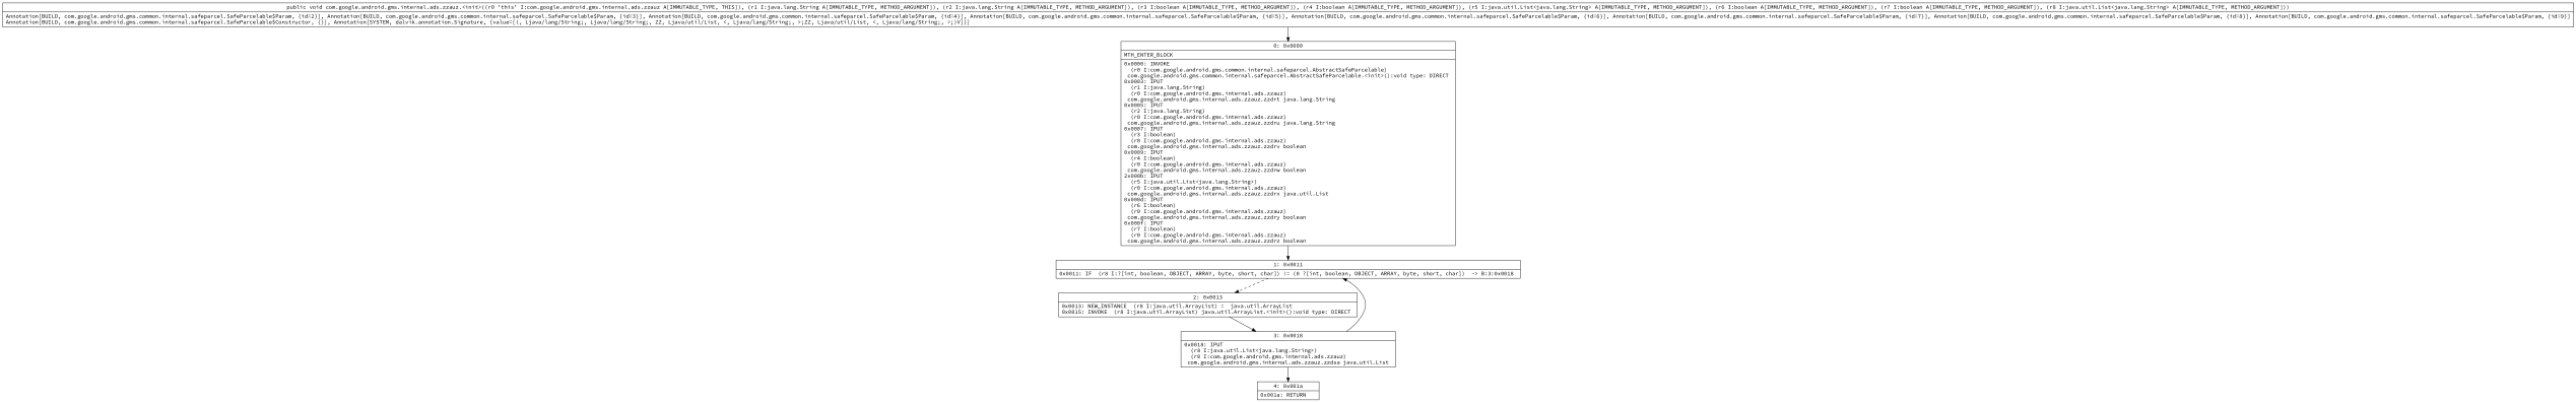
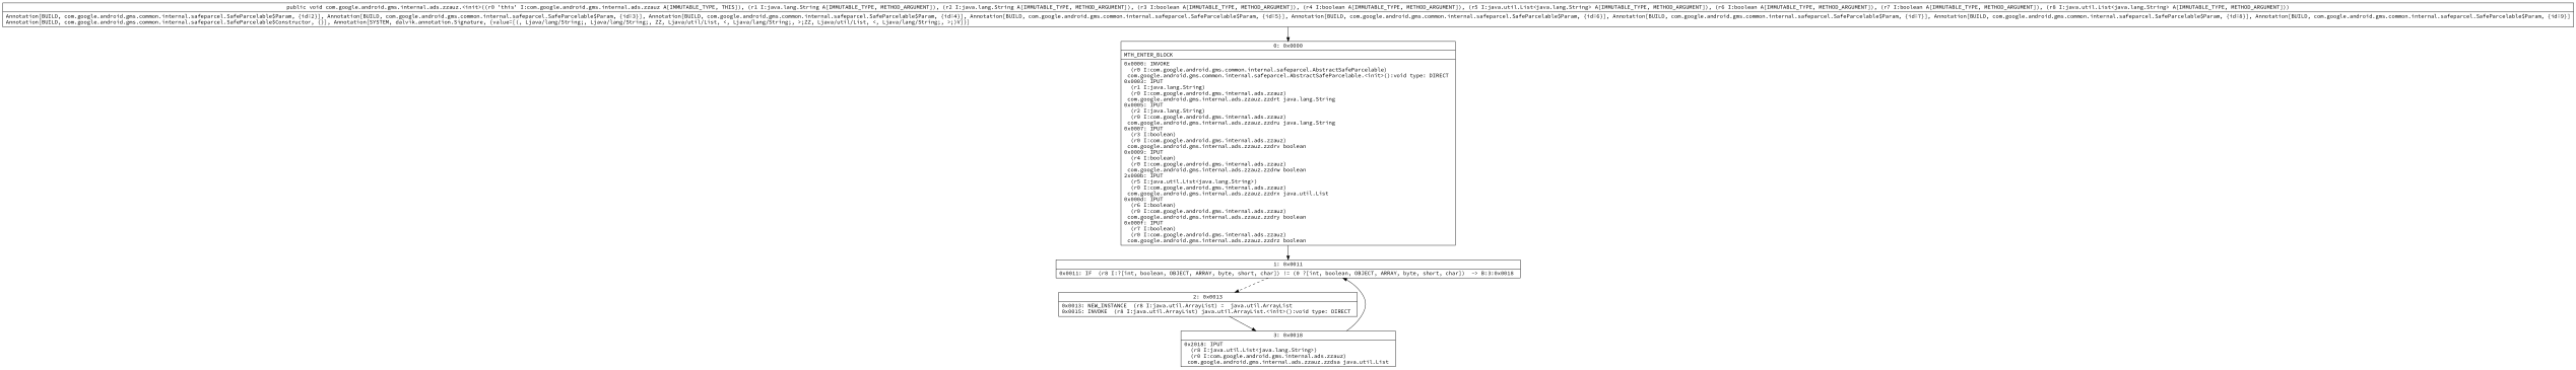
  digraph {
    fontname="Source Code Pro"
    node [fontname="Source Code Pro" shape=record]
    edge [fontname="Source Code Pro"]
    n1 [label="{0\:\ 0x0000|MTH_ENTER_BLOCK\l|0x0000: INVOKE  \l  (r0 I:com.google.android.gms.common.internal.safeparcel.AbstractSafeParcelable)\l com.google.android.gms.common.internal.safeparcel.AbstractSafeParcelable.\<init\>():void type: DIRECT \l0x0003: IPUT  \l  (r1 I:java.lang.String)\l  (r0 I:com.google.android.gms.internal.ads.zzauz)\l com.google.android.gms.internal.ads.zzauz.zzdrt java.lang.String \l0x0005: IPUT  \l  (r2 I:java.lang.String)\l  (r0 I:com.google.android.gms.internal.ads.zzauz)\l com.google.android.gms.internal.ads.zzauz.zzdru java.lang.String \l0x0007: IPUT  \l  (r3 I:boolean)\l  (r0 I:com.google.android.gms.internal.ads.zzauz)\l com.google.android.gms.internal.ads.zzauz.zzdrv boolean \l0x0009: IPUT  \l  (r4 I:boolean)\l  (r0 I:com.google.android.gms.internal.ads.zzauz)\l com.google.android.gms.internal.ads.zzauz.zzdrw boolean \l2x000b: IPUT  \l  (r5 I:java.util.List\<java.lang.String\>)\l  (r0 I:com.google.android.gms.internal.ads.zzauz)\l com.google.android.gms.internal.ads.zzauz.zzdrx java.util.List \l0x000d: IPUT  \l  (r6 I:boolean)\l  (r0 I:com.google.android.gms.internal.ads.zzauz)\l com.google.android.gms.internal.ads.zzauz.zzdry boolean \l0x000f: IPUT  \l  (r7 I:boolean)\l  (r0 I:com.google.android.gms.internal.ads.zzauz)\l com.google.android.gms.internal.ads.zzauz.zzdrz boolean \l}"]
    n2 [label="{1\:\ 0x0011|0x0011: IF  (r8 I:?[int, boolean, OBJECT, ARRAY, byte, short, char]) != (0 ?[int, boolean, OBJECT, ARRAY, byte, short, char])  \-\> B:3:0x0018 \l}"]
    n3 [label="{2\:\ 0x0013|0x0013: NEW_INSTANCE  (r8 I:java.util.ArrayList) =  java.util.ArrayList \l0x0015: INVOKE  (r8 I:java.util.ArrayList) java.util.ArrayList.\<init\>():void type: DIRECT \l}"]
-   n4 [label="{3\:\ 0x0018|0x0018: IPUT  \l  (r8 I:java.util.List\<java.lang.String\>)\l  (r0 I:com.google.android.gms.internal.ads.zzauz)\l com.google.android.gms.internal.ads.zzauz.zzdsa java.util.List \l}"]
-   n5 [label="{4\:\ 0x001a|0x001a: RETURN   \l}"]
+   n4 [label="{3\:\ 0x0018|0x2018: IPUT  \l  (r8 I:java.util.List\<java.lang.String\>)\l  (r0 I:com.google.android.gms.internal.ads.zzauz)\l com.google.android.gms.internal.ads.zzauz.zzdsa java.util.List \l}"]
    n6 [label="{public void com.google.android.gms.internal.ads.zzauz.\<init\>((r0 'this' I:com.google.android.gms.internal.ads.zzauz A[IMMUTABLE_TYPE, THIS]), (r1 I:java.lang.String A[IMMUTABLE_TYPE, METHOD_ARGUMENT]), (r2 I:java.lang.String A[IMMUTABLE_TYPE, METHOD_ARGUMENT]), (r3 I:boolean A[IMMUTABLE_TYPE, METHOD_ARGUMENT]), (r4 I:boolean A[IMMUTABLE_TYPE, METHOD_ARGUMENT]), (r5 I:java.util.List\<java.lang.String\> A[IMMUTABLE_TYPE, METHOD_ARGUMENT]), (r6 I:boolean A[IMMUTABLE_TYPE, METHOD_ARGUMENT]), (r7 I:boolean A[IMMUTABLE_TYPE, METHOD_ARGUMENT]), (r8 I:java.util.List\<java.lang.String\> A[IMMUTABLE_TYPE, METHOD_ARGUMENT]))  | Annotation[BUILD, com.google.android.gms.common.internal.safeparcel.SafeParcelable$Param, \{id=2\}], Annotation[BUILD, com.google.android.gms.common.internal.safeparcel.SafeParcelable$Param, \{id=3\}], Annotation[BUILD, com.google.android.gms.common.internal.safeparcel.SafeParcelable$Param, \{id=4\}], Annotation[BUILD, com.google.android.gms.common.internal.safeparcel.SafeParcelable$Param, \{id=5\}], Annotation[BUILD, com.google.android.gms.common.internal.safeparcel.SafeParcelable$Param, \{id=6\}], Annotation[BUILD, com.google.android.gms.common.internal.safeparcel.SafeParcelable$Param, \{id=7\}], Annotation[BUILD, com.google.android.gms.common.internal.safeparcel.SafeParcelable$Param, \{id=8\}], Annotation[BUILD, com.google.android.gms.common.internal.safeparcel.SafeParcelable$Param, \{id=9\}]\lAnnotation[BUILD, com.google.android.gms.common.internal.safeparcel.SafeParcelable$Constructor, \{\}], Annotation[SYSTEM, dalvik.annotation.Signature, \{value=[(, Ljava\/lang\/String;, Ljava\/lang\/String;, ZZ, Ljava\/util\/List, \<, Ljava\/lang\/String;, \>;ZZ, Ljava\/util\/List, \<, Ljava\/lang\/String;, \>;)V]\}]\l}"]
    n1 -> n2
    n2 -> n3 [style=dashed]
    n3 -> n4
    n4 -> n2
-   n4 -> n5
    n6 -> n1
  }
